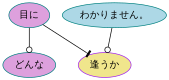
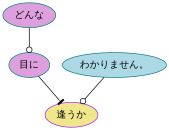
  digraph {
    fontname="Comic Neue"
    node [color=teal fillcolor=plum fontname="Comic Neue" style=filled]
    edge [arrowhead=odot fontname="Comic Neue"]
    n1 [label="どんな"]
    n2 [label="目に"]
    n3 [color=purple fillcolor=khaki label="逢うか"]
    n4 [fillcolor=lightblue label="わかりません。"]
-   n2 -> n1
+   n1 -> n2
    n2 -> n3 [arrowhead=tee]
    n4 -> n3
  }
